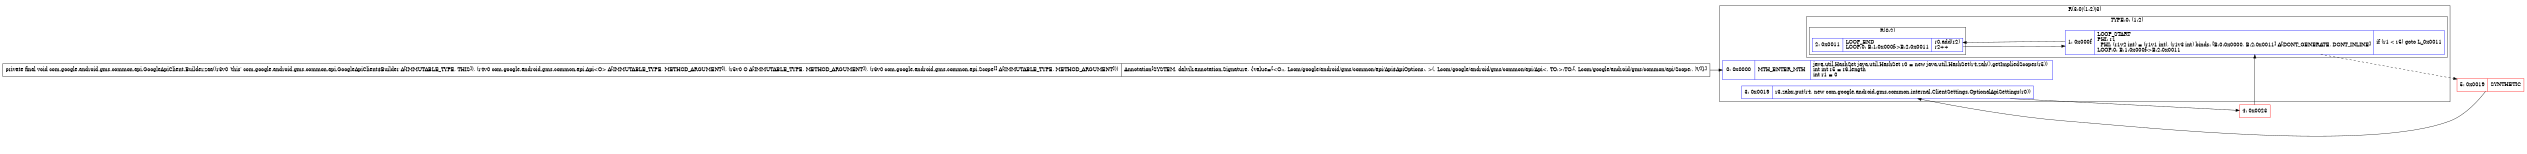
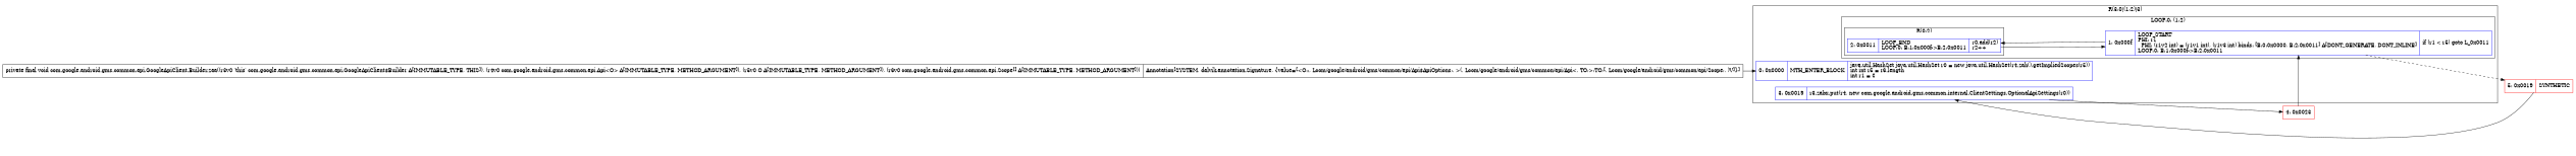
  digraph {
    rankdir=LR
    node [color=blue shape=record]
    n1 [label="{2\:\ 0x0011|LOOP_END\lLOOP:0: B:1:0x000f\-\>B:2:0x0011\l|r0.add(r2)\lr2++\l}"]
    n2 [label="{1\:\ 0x000f|LOOP_START\lPHI: r1 \l  PHI: (r1v2 int) = (r1v1 int), (r1v3 int) binds: [B:0:0x0000, B:2:0x0011] A[DONT_GENERATE, DONT_INLINE]\lLOOP:0: B:1:0x000f\-\>B:2:0x0011\l|if (r1 \< r5) goto L_0x0011\l}"]
-   n3 [label="{0\:\ 0x0000|MTH_ENTER_MTH\l|java.util.HashSet java.util.HashSet r0 = new java.util.HashSet(r4.zah().getImpliedScopes(r5))\lint int r5 = r6.length\lint r1 = 0\l}"]
+   n3 [label="{0\:\ 0x0000|MTH_ENTER_BLOCK\l|java.util.HashSet java.util.HashSet r0 = new java.util.HashSet(r4.zah().getImpliedScopes(r5))\lint int r5 = r6.length\lint r1 = 0\l}"]
    n4 [label="{3\:\ 0x0019|r3.zabx.put(r4, new com.google.android.gms.common.internal.ClientSettings.OptionalApiSettings(r0))\l}"]
    n5 [color=red label="{5\:\ 0x0019|SYNTHETIC\l}"]
    n6 [color=red label="{4\:\ 0x0023}"]
    n7 [label="{private final void com.google.android.gms.common.api.GoogleApiClient.Builder.zaa((r3v0 'this' com.google.android.gms.common.api.GoogleApiClient$Builder A[IMMUTABLE_TYPE, THIS]), (r4v0 com.google.android.gms.common.api.Api\<O\> A[IMMUTABLE_TYPE, METHOD_ARGUMENT]), (r5v0 O A[IMMUTABLE_TYPE, METHOD_ARGUMENT]), (r6v0 com.google.android.gms.common.api.Scope[] A[IMMUTABLE_TYPE, METHOD_ARGUMENT]))  | Annotation[SYSTEM, dalvik.annotation.Signature, \{value=[\<O::, Lcom\/google\/android\/gms\/common\/api\/Api$ApiOptions;, \>(, Lcom\/google\/android\/gms\/common\/api\/Api\<, TO;\>;TO;[, Lcom\/google\/android\/gms\/common\/api\/Scope;, )V]\}]\l}" color=""]
    subgraph cluster_1 {
      label="R(3:0|(1:2)|3)"
      n3
      n4
      subgraph cluster_2 {
-       label="TYPE:0: (1:2)"
+       label="LOOP:0: (1:2)"
        n2
        subgraph cluster_3 {
          label="R(0:2)"
          n1
        }
      }
    }
    n1 -> n2
    n2 -> n1
    n2 -> n5 [style=dashed]
    n4 -> n6
    n5 -> n4
    n6 -> n2
    n7 -> n3
  }
